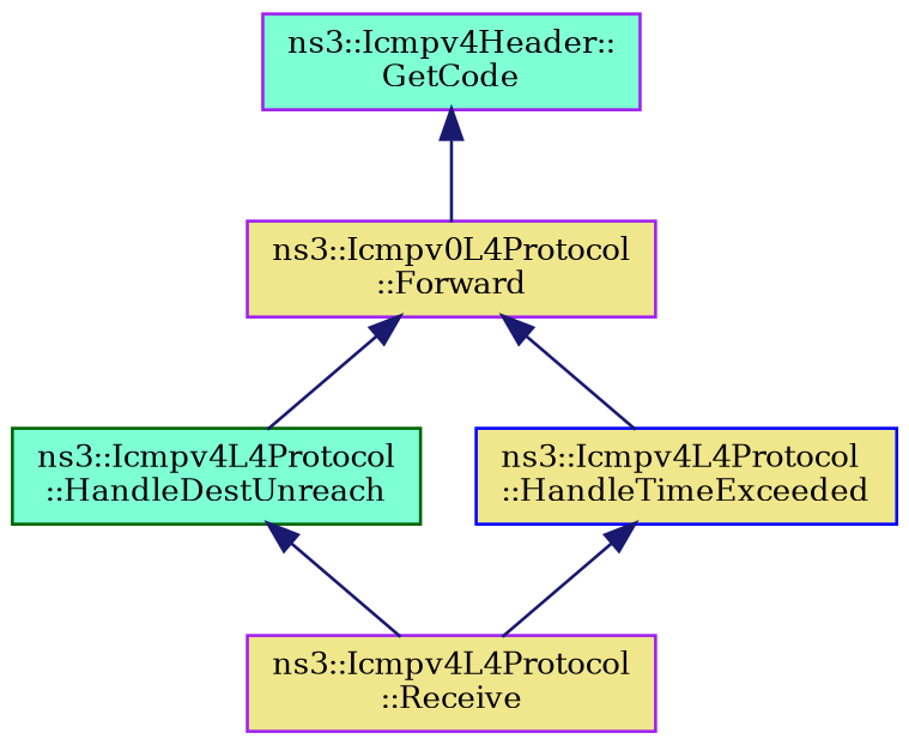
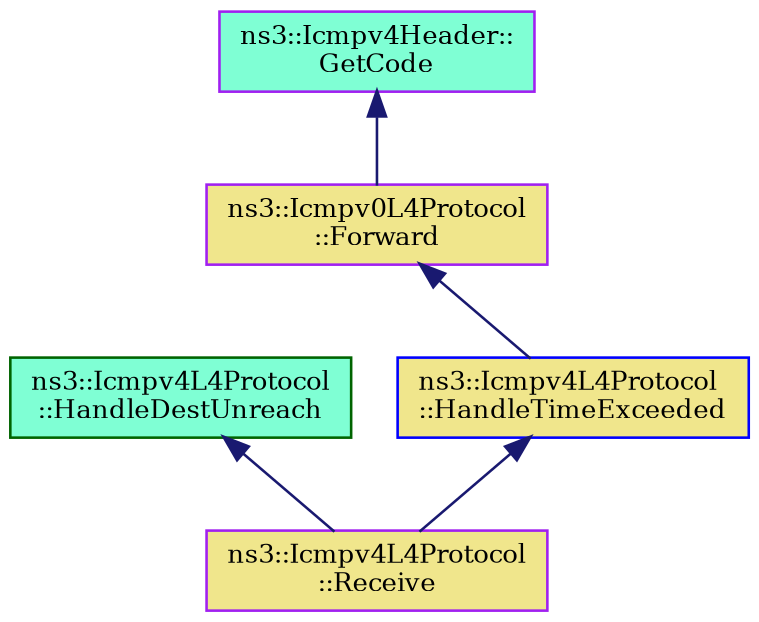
  digraph {
    fontname="DejaVu Serif"
    rankdir=TB
    node [color=purple fillcolor=khaki fontname="DejaVu Serif" fontsize=10 shape=record style=filled]
    edge [color=midnightblue dir=back fontname="DejaVu Serif" fontsize=10 labelfontname=Helvetica labelfontsize=10 style=solid]
    n1 [fillcolor=aquamarine fontcolor=black height=0.2 label="ns3::Icmpv4Header::\lGetCode" width=0.4]
    n2 [height=0.2 label="ns3::Icmpv0L4Protocol\l::Forward" width=0.4]
    n3 [color=darkgreen fillcolor=aquamarine height=0.2 label="ns3::Icmpv4L4Protocol\l::HandleDestUnreach" width=0.4]
    n4 [color=blue height=0.2 label="ns3::Icmpv4L4Protocol\l::HandleTimeExceeded" width=0.4]
    n5 [height=0.2 label="ns3::Icmpv4L4Protocol\l::Receive" width=0.4]
    n1 -> n2
-   n2 -> n3
    n2 -> n4
    n3 -> n5
    n4 -> n5
  }
